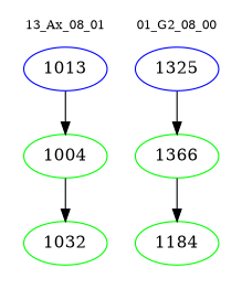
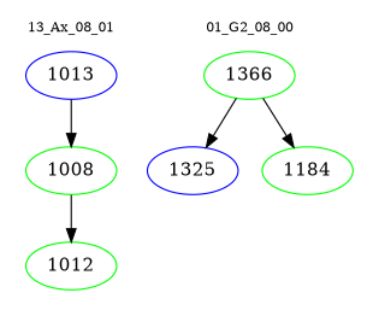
  digraph {
    node [color=green]
    edge [color=black]
    n1 [color=blue label=1013]
-   n2 [label=1004]
-   n3 [label=1032]
+   n2 [label=1008]
+   n3 [label=1012]
    n4 [color=blue label=1325]
    n5 [label=1366]
    n6 [label=1184]
    subgraph cluster_1 {
      color=white
      fontsize=10
      label="13_Ax_08_01"
      n1
      n2
      n3
    }
    subgraph cluster_2 {
      color=white
      fontsize=10
      label="01_G2_08_00"
      n4
      n5
      n6
    }
    n1 -> n2
    n2 -> n3
-   n4 -> n5
+   n5 -> n4
    n5 -> n6
  }
